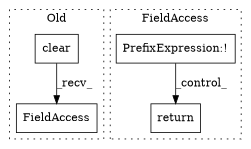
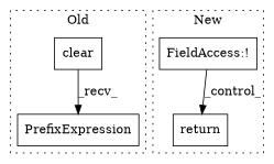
  digraph {
    node [l=7 shape=box]
    n1 [a=32 label=clear s=7059]
-   n2 [a=22 l=13 label=FieldAccess s=7045]
+   n2 [a=22 l=13 label=PrefixExpression s=7045]
    n3 [a=41 label=return s=8226]
-   n4 [a=38 l=1 label="PrefixExpression:!" s=8197]
+   n4 [a=38 l=1 label="FieldAccess:!" s=8197]
    subgraph cluster_1 {
      label=Old
      style=dotted
      n1
      n2
    }
    subgraph cluster_2 {
-     label=FieldAccess
+     label=New
      style=dotted
      n3
      n4
    }
    n1 -> n2 [label=_recv_]
    n4 -> n3 [label=_control_]
  }
